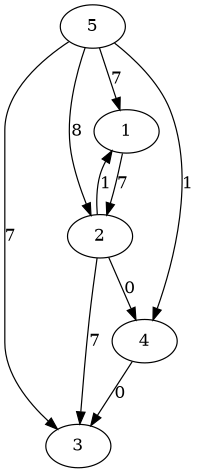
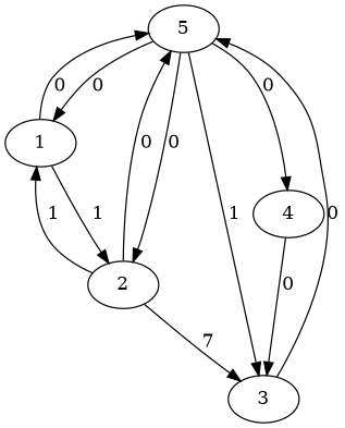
  digraph {
    n1 [label=5]
    1
    2
    3
    4
-   n1 -> 1 [label=7]
-   n1 -> 2 [label=8]
-   n1 -> 3 [label=7]
-   n1 -> 4 [label=1]
-   1 -> 2 [label=7]
-   2 -> 4 [label=0]
+   n1 -> 1 [label=0]
+   n1 -> 2 [label=0]
+   n1 -> 3 [label=1]
+   n1 -> 4 [label=0]
+   1 -> n1 [label=0]
+   1 -> 2 [label=1]
+   2 -> n1 [label=0]
    2 -> 1 [label=1]
    2 -> 3 [label=7]
+   3 -> n1 [label=0]
    4 -> 3 [label=0]
  }
